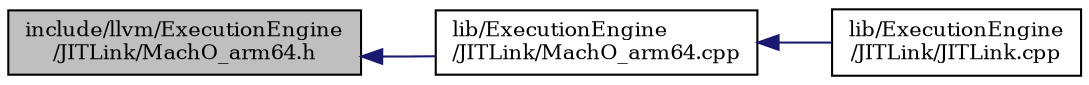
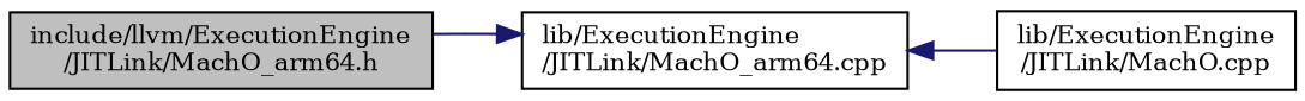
  digraph {
    fontname="DejaVu Serif"
    rankdir=LR
    node [color=black fontname="DejaVu Serif" fontsize=10 shape=record]
    edge [color=midnightblue dir=back fontname="DejaVu Serif" fontsize=10 labelfontname=Helvetica labelfontsize=10 style=solid]
    n1 [fillcolor=grey75 fontcolor=black height=0.2 label="include/llvm/ExecutionEngine\l/JITLink/MachO_arm64.h" style=filled width=0.4]
    n2 [height=0.2 label="lib/ExecutionEngine\l/JITLink/MachO_arm64.cpp" width=0.4]
-   n3 [height=0.2 label="lib/ExecutionEngine\l/JITLink/JITLink.cpp" width=0.4]
-   n1 -> n2
+   n3 [height=0.2 label="lib/ExecutionEngine\l/JITLink/MachO.cpp" width=0.4]
+   n2 -> n1
    n2 -> n3
  }
